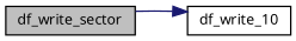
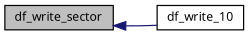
  digraph {
    rankdir=LR
    node [color=black fontname="FreeSans.ttf" fontsize=10 shape=record style=filled]
    n1 [fillcolor=grey75 fontcolor=black height=0.2 label=df_write_sector width=0.4]
    n2 [fillcolor=white height=0.2 label=df_write_10 width=0.4]
-   n2 -> n1 [color=midnightblue dir=back fontname="FreeSans.ttf" fontsize=10 labelfontname="FreeSans.ttf" labelfontsize=10 style=solid]
+   n1 -> n2 [color=midnightblue dir=back fontname="FreeSans.ttf" fontsize=10 labelfontname="FreeSans.ttf" labelfontsize=10 style=solid]
  }
